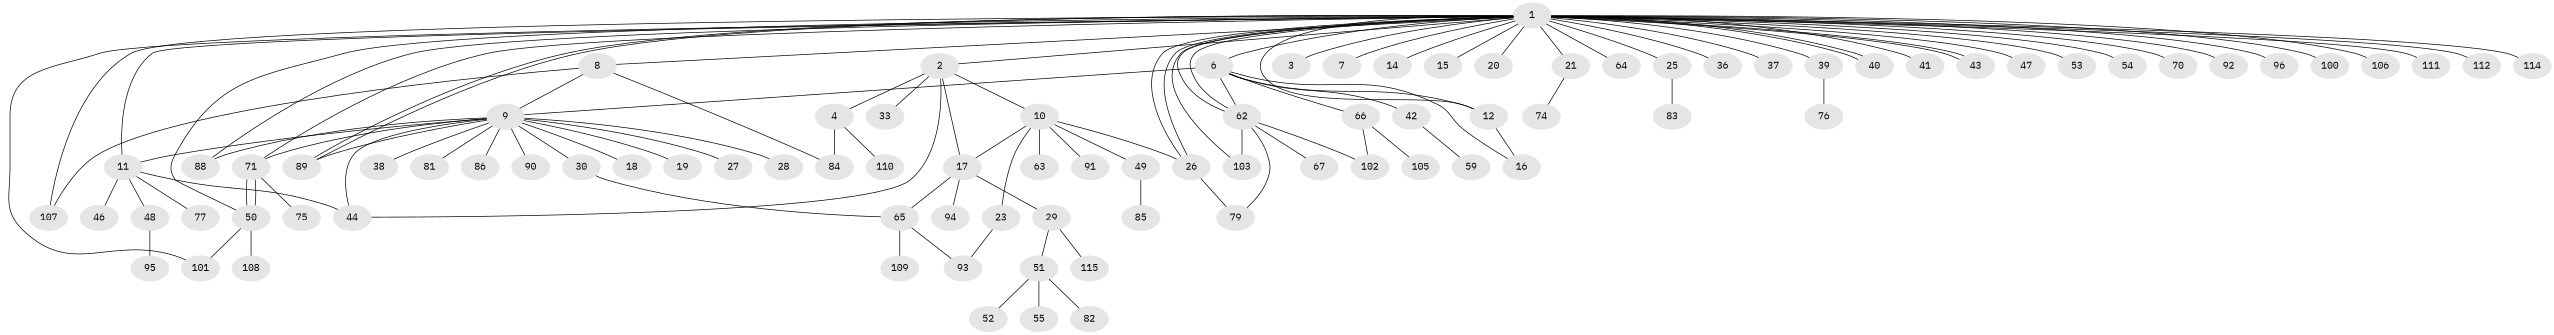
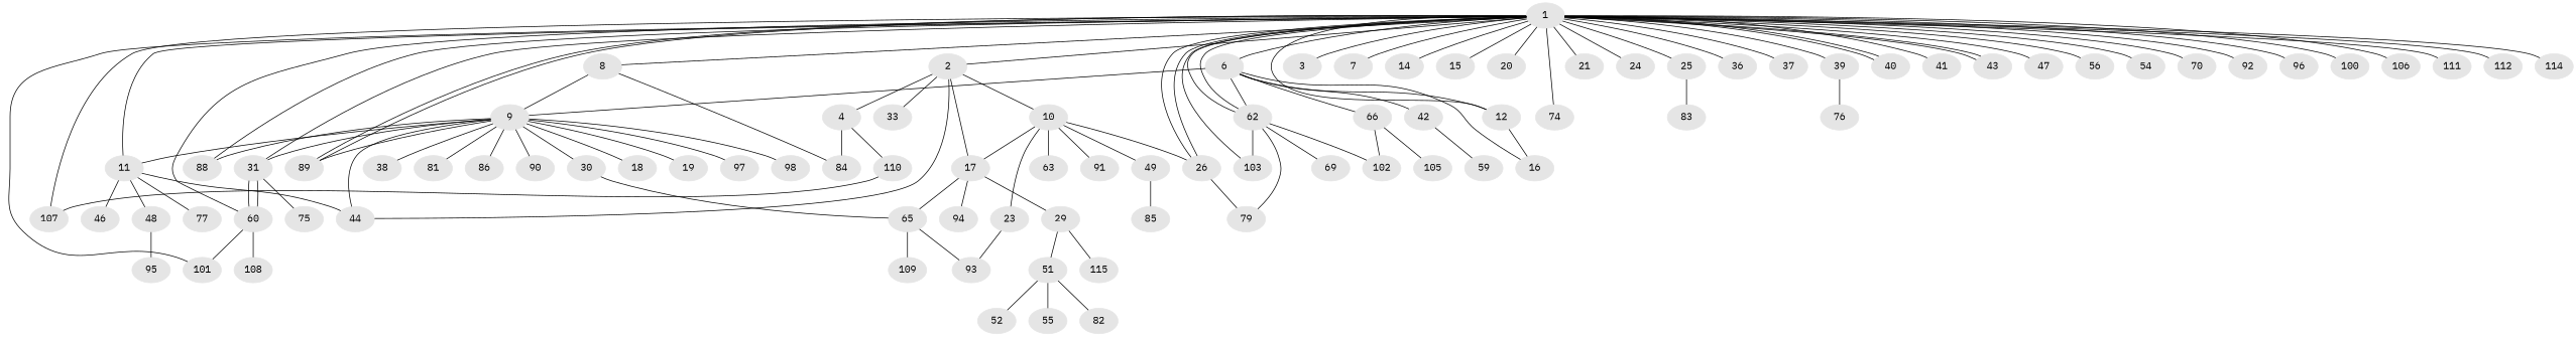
  graph {
    fontname="IBM Plex Mono"
    node [color=gray90 fontname="IBM Plex Mono" style=filled]
    edge [fontname="IBM Plex Mono"]
    1 [super="+5"]
    2 [super="+58"]
    3
    6 [super="+35"]
    7
    8 [super="+22"]
    11 [super="+13"]
    12
    14
    15
    20
    21
-   24 [label=64]
+   24
    25 [super="+45"]
    26 [super="+51"]
-   31 [super="+73" label=71]
+   31 [super="+73"]
    36
    37
    39
    40 [super="+113"]
    41
    43
    47
-   53
+   53 [label=56]
    54
-   60 [super="+104" label=50]
+   60 [super="+104"]
    62 [super="+72"]
    70
    74
    88
    89
    92
    96 [super="+98"]
    100
    101
    103
    106
    107
    111
    112
    114
    4 [super="+32"]
    10 [super="+68"]
    17 [super="+34"]
    33
    44
    9 [super="+64"]
    16
    42
    66 [super="+71"]
    84
    46
    48
    77 [super="+80"]
    83
    79
    75
    76
    108
-   67 [super="+97"]
+   67 [super="+97" label=69]
    102
    110
    23 [super="+56"]
    49 [super="+78"]
    63
    91
    29 [super="+61"]
    65 [super="+99"]
    94
    18
    19
-   27
-   28
+   27 [label=97]
+   28 [label=98]
    30
    38
    81
    86
    90
    59
    105
    93
    85
    95
    n84 [label=51 super="+87"]
    115
    109
    52 [super="+69"]
    55
    82
    1 -- 2
    1 -- 3
    1 -- 6
    1 -- 7
    1 -- 8
    1 -- 11
    1 -- 12
    1 -- 14
    1 -- 15
    1 -- 20
    1 -- 21
    1 -- 24
    1 -- 25
    1 -- 26
    1 -- 26
    1 -- 31
    1 -- 36
    1 -- 37
    1 -- 39
    1 -- 40
    1 -- 40
    1 -- 41
    1 -- 43
    1 -- 43
    1 -- 47
    1 -- 53
    1 -- 54
    1 -- 60
    1 -- 62
    1 -- 62
    1 -- 70
-   21 -- 74
+   1 -- 74
    1 -- 88
    1 -- 89
    1 -- 89
    1 -- 92
    1 -- 96
    1 -- 100
    1 -- 101
    1 -- 103
    1 -- 106
    1 -- 107
    1 -- 111
    1 -- 112
    1 -- 114
    2 -- 4
    2 -- 10
    2 -- 17
    2 -- 33
    2 -- 44
    6 -- 12
    6 -- 62
    6 -- 9
    6 -- 16
    6 -- 42
    6 -- 66
-   8 -- 107
+   110 -- 107
    8 -- 9
    8 -- 84
    11 -- 44
    11 -- 46
    11 -- 48
    11 -- 77
    12 -- 16
    25 -- 83
    26 -- 79
    31 -- 60
    31 -- 60
    31 -- 75
    39 -- 76
    60 -- 101
    60 -- 108
    62 -- 103
    62 -- 79
    62 -- 67
    62 -- 102
    4 -- 84
    4 -- 110
    10 -- 26
    10 -- 17
    10 -- 23
    10 -- 49
    10 -- 63
    10 -- 91
    17 -- 29
    17 -- 65
    17 -- 94
    9 -- 11
    9 -- 31
    9 -- 88
    9 -- 89
    9 -- 44
    9 -- 18
    9 -- 19
    9 -- 27
    9 -- 28
    9 -- 30
    9 -- 38
    9 -- 81
    9 -- 86
    9 -- 90
    42 -- 59
    66 -- 102
    66 -- 105
    48 -- 95
    23 -- 93
    49 -- 85
    29 -- n84
    29 -- 115
    65 -- 93
    65 -- 109
    30 -- 65
    n84 -- 52
    n84 -- 55
    n84 -- 82
  }
